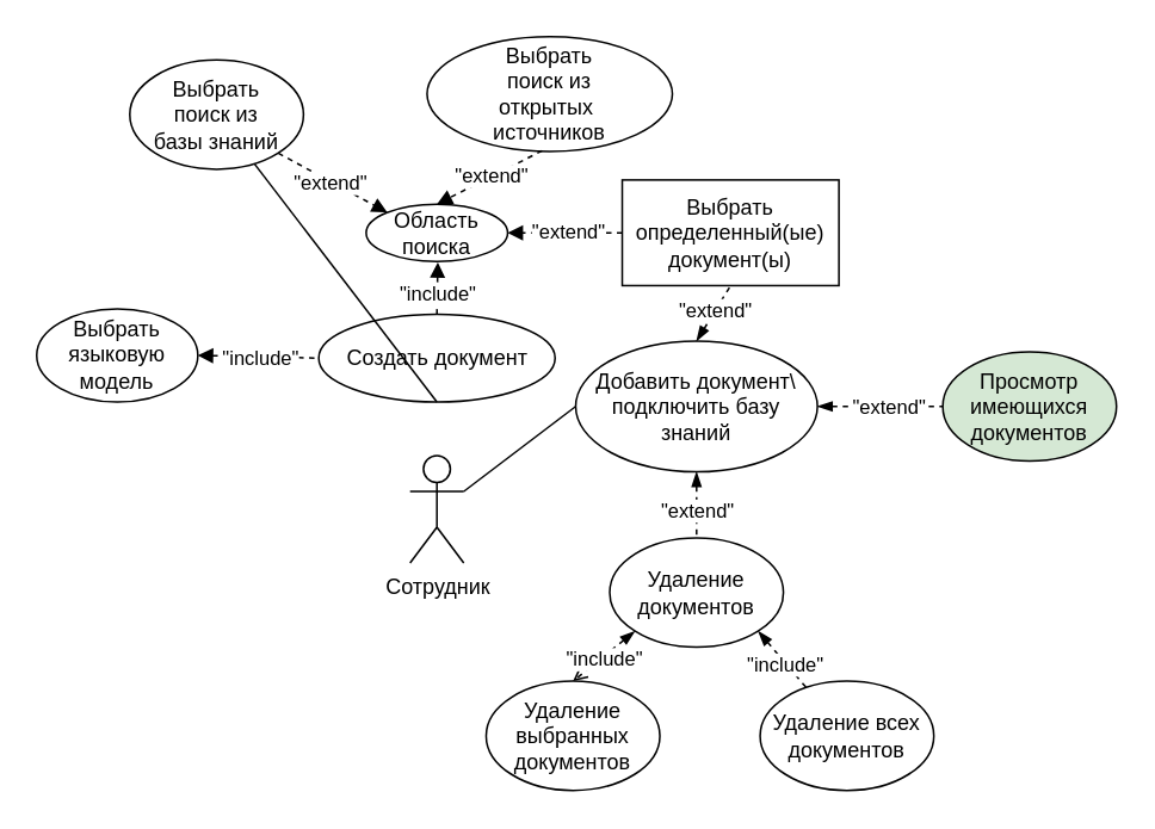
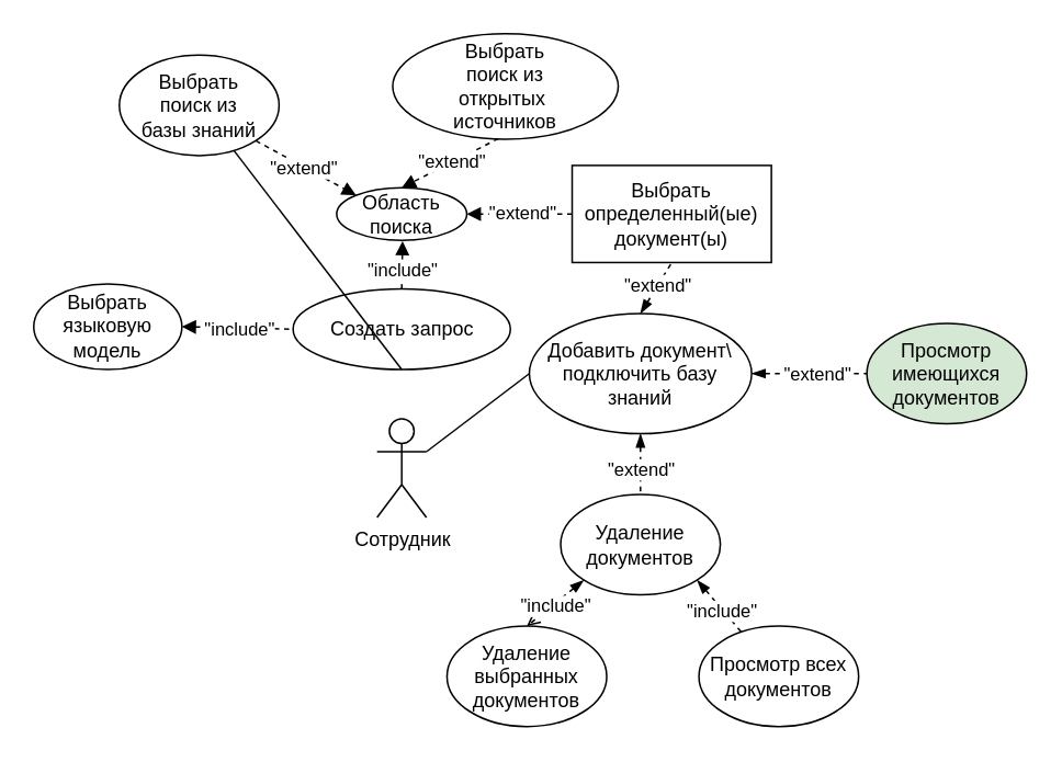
  <mxCell id="0" />
  <mxCell id="1" parent="0" />
  <mxCell id="2" value="Сотрудник" style="shape=umlActor;verticalLabelPosition=bottom;verticalAlign=top;html=1;outlineConnect=0;" vertex="1" parent="1"><mxGeometry x="228.5" y="254" width="30" height="60" as="geometry" /></mxCell>
- <mxCell id="3" value="Создать документ" style="ellipse;whiteSpace=wrap;html=1;" vertex="1" parent="1"><mxGeometry x="177.5" y="175" width="132" height="49" as="geometry" /></mxCell>
+ <mxCell id="3" value="Создать запрос" style="ellipse;whiteSpace=wrap;html=1;" vertex="1" parent="1"><mxGeometry x="177.5" y="175" width="132" height="49" as="geometry" /></mxCell>
  <mxCell id="4" value="" style="endArrow=none;html=1;rounded=0;exitX=0.5;exitY=1;exitDx=0;exitDy=0;" edge="1" parent="1" source="3" target="21"><mxGeometry width="50" height="50" relative="1" as="geometry"><mxPoint x="220" y="347" as="sourcePoint" /><mxPoint x="270" y="297" as="targetPoint" /></mxGeometry></mxCell>
  <mxCell id="5" value="Выбрать&lt;div&gt;языковую&lt;/div&gt;&lt;div&gt;модель&lt;/div&gt;" style="ellipse;whiteSpace=wrap;html=1;" vertex="1" parent="1"><mxGeometry x="20" y="172" width="90" height="52" as="geometry" /></mxCell>
  <mxCell id="6" value="" style="endArrow=none;html=1;rounded=0;exitX=1;exitY=0.5;exitDx=0;exitDy=0;dashed=1;startArrow=block;startFill=1;endFill=1;entryX=0;entryY=0.5;entryDx=0;entryDy=0;" edge="1" parent="1" source="5" target="3"><mxGeometry width="50" height="50" relative="1" as="geometry"><mxPoint x="55" y="410" as="sourcePoint" /><mxPoint x="30" y="387" as="targetPoint" /></mxGeometry></mxCell>
  <mxCell id="7" value="&quot;include&quot;" style="edgeLabel;html=1;align=center;verticalAlign=middle;resizable=0;points=[];" vertex="1" connectable="0" parent="6"><mxGeometry x="-0.041" y="-1" relative="1" as="geometry"><mxPoint x="3" as="offset" /></mxGeometry></mxCell>
  <mxCell id="8" value="Добавить документ\&lt;div&gt;подключить базу знаний&lt;/div&gt;" style="ellipse;whiteSpace=wrap;html=1;" vertex="1" parent="1"><mxGeometry x="321" y="190" width="135" height="73" as="geometry" /></mxCell>
  <mxCell id="9" value="Выбрать определенный(ые) документ(ы)" style="whiteSpace=wrap;html=1;rounded=0;" vertex="1" parent="1"><mxGeometry x="347" y="100" width="121" height="59" as="geometry" /></mxCell>
  <mxCell id="10" value="" style="endArrow=none;html=1;rounded=0;entryX=0.5;entryY=1;entryDx=0;entryDy=0;exitX=0.5;exitY=0;exitDx=0;exitDy=0;dashed=1;startArrow=blockThin;startFill=1;" edge="1" parent="1" source="8" target="9"><mxGeometry width="50" height="50" relative="1" as="geometry"><mxPoint x="336" y="169" as="sourcePoint" /><mxPoint x="297" y="203" as="targetPoint" /></mxGeometry></mxCell>
  <mxCell id="11" value="&quot;extend&quot;" style="edgeLabel;html=1;align=center;verticalAlign=middle;resizable=0;points=[];" vertex="1" connectable="0" parent="10"><mxGeometry x="-0.041" y="-1" relative="1" as="geometry"><mxPoint y="-4" as="offset" /></mxGeometry></mxCell>
  <mxCell id="12" value="Просмотр имеющихся&lt;div&gt;документов&lt;/div&gt;" style="ellipse;whiteSpace=wrap;html=1;fillColor=#d5e8d4;" vertex="1" parent="1"><mxGeometry x="526" y="196" width="97" height="61" as="geometry" /></mxCell>
  <mxCell id="13" value="" style="endArrow=none;html=1;rounded=0;exitX=1;exitY=0.5;exitDx=0;exitDy=0;dashed=1;startArrow=blockThin;startFill=1;entryX=0;entryY=0.5;entryDx=0;entryDy=0;" edge="1" parent="1" source="8" target="12"><mxGeometry width="50" height="50" relative="1" as="geometry"><mxPoint x="403" y="136" as="sourcePoint" /><mxPoint x="418" y="206" as="targetPoint" /></mxGeometry></mxCell>
  <mxCell id="14" value="&quot;extend&quot;" style="edgeLabel;html=1;align=center;verticalAlign=middle;resizable=0;points=[];" vertex="1" connectable="0" parent="13"><mxGeometry x="-0.041" y="-1" relative="1" as="geometry"><mxPoint x="5" y="-1" as="offset" /></mxGeometry></mxCell>
  <mxCell id="15" value="" style="endArrow=none;html=1;rounded=0;entryX=0;entryY=0.5;entryDx=0;entryDy=0;exitX=1;exitY=0.333;exitDx=0;exitDy=0;exitPerimeter=0;" edge="1" parent="1" source="2" target="8"><mxGeometry width="50" height="50" relative="1" as="geometry"><mxPoint x="209" y="195" as="sourcePoint" /><mxPoint x="259" y="145" as="targetPoint" /></mxGeometry></mxCell>
  <mxCell id="16" value="" style="endArrow=block;html=1;rounded=0;exitX=0;exitY=0.5;exitDx=0;exitDy=0;dashed=1;startArrow=none;startFill=0;endFill=1;entryX=1;entryY=0.5;entryDx=0;entryDy=0;" edge="1" parent="1" source="9" target="33"><mxGeometry width="50" height="50" relative="1" as="geometry"><mxPoint x="150" y="169" as="sourcePoint" /><mxPoint x="408" y="-70" as="targetPoint" /></mxGeometry></mxCell>
  <mxCell id="17" value="&quot;extend&quot;" style="edgeLabel;html=1;align=center;verticalAlign=middle;resizable=0;points=[];" vertex="1" connectable="0" parent="16"><mxGeometry x="-0.041" y="-1" relative="1" as="geometry"><mxPoint as="offset" /></mxGeometry></mxCell>
  <mxCell id="18" value="Выбрать&lt;div&gt;поиск из&lt;/div&gt;&lt;div&gt;открытых&amp;nbsp;&lt;/div&gt;&lt;div&gt;источников&lt;/div&gt;" style="ellipse;whiteSpace=wrap;html=1;" vertex="1" parent="1"><mxGeometry x="238" y="20" width="137" height="64" as="geometry" /></mxCell>
  <mxCell id="19" value="" style="endArrow=block;html=1;rounded=0;exitX=0.469;exitY=0.995;exitDx=0;exitDy=0;dashed=1;startArrow=none;startFill=0;endFill=1;exitPerimeter=0;entryX=0.5;entryY=0;entryDx=0;entryDy=0;" edge="1" parent="1" source="18" target="33"><mxGeometry width="50" height="50" relative="1" as="geometry"><mxPoint x="335" y="153" as="sourcePoint" /><mxPoint x="333" y="9" as="targetPoint" /></mxGeometry></mxCell>
  <mxCell id="20" value="&quot;extend&quot;" style="edgeLabel;html=1;align=center;verticalAlign=middle;resizable=0;points=[];" vertex="1" connectable="0" parent="19"><mxGeometry x="-0.041" y="-1" relative="1" as="geometry"><mxPoint as="offset" /></mxGeometry></mxCell>
  <mxCell id="21" value="Выбрать&lt;div&gt;поиск из&lt;/div&gt;&lt;div&gt;базы знаний&lt;/div&gt;" style="ellipse;whiteSpace=wrap;html=1;" vertex="1" parent="1"><mxGeometry x="72" y="33" width="97" height="61" as="geometry" /></mxCell>
  <mxCell id="22" value="" style="endArrow=block;html=1;rounded=0;exitX=1;exitY=1;exitDx=0;exitDy=0;dashed=1;startArrow=none;startFill=0;endFill=1;entryX=0;entryY=0;entryDx=0;entryDy=0;" edge="1" parent="1" source="21" target="33"><mxGeometry width="50" height="50" relative="1" as="geometry"><mxPoint x="351" y="161" as="sourcePoint" /><mxPoint x="150" y="35" as="targetPoint" /></mxGeometry></mxCell>
  <mxCell id="23" value="&quot;extend&quot;" style="edgeLabel;html=1;align=center;verticalAlign=middle;resizable=0;points=[];" vertex="1" connectable="0" parent="22"><mxGeometry x="-0.041" y="-1" relative="1" as="geometry"><mxPoint as="offset" /></mxGeometry></mxCell>
  <mxCell id="24" value="Удаление&lt;div&gt;документов&lt;/div&gt;" style="ellipse;whiteSpace=wrap;html=1;" vertex="1" parent="1"><mxGeometry x="340" y="300" width="97" height="61" as="geometry" /></mxCell>
  <mxCell id="25" value="" style="endArrow=none;html=1;rounded=0;exitX=0.5;exitY=1;exitDx=0;exitDy=0;dashed=1;startArrow=blockThin;startFill=1;entryX=0.5;entryY=0;entryDx=0;entryDy=0;" edge="1" parent="1" source="8" target="24"><mxGeometry width="50" height="50" relative="1" as="geometry"><mxPoint x="508" y="299" as="sourcePoint" /><mxPoint x="540" y="197" as="targetPoint" /></mxGeometry></mxCell>
  <mxCell id="26" value="&quot;extend&quot;" style="edgeLabel;html=1;align=center;verticalAlign=middle;resizable=0;points=[];" vertex="1" connectable="0" parent="25"><mxGeometry x="-0.041" y="-1" relative="1" as="geometry"><mxPoint x="1" y="3" as="offset" /></mxGeometry></mxCell>
  <mxCell id="27" value="Удаление&lt;div&gt;выбранных&lt;/div&gt;&lt;div&gt;документов&lt;/div&gt;" style="ellipse;whiteSpace=wrap;html=1;" vertex="1" parent="1"><mxGeometry x="271" y="380" width="97" height="61" as="geometry" /></mxCell>
- <mxCell id="28" value="Удаление всех&lt;div&gt;документов&lt;/div&gt;" style="ellipse;whiteSpace=wrap;html=1;" vertex="1" parent="1"><mxGeometry x="424" y="380" width="97" height="61" as="geometry" /></mxCell>
+ <mxCell id="28" value="Просмотр всех&lt;div&gt;документов&lt;/div&gt;" style="ellipse;whiteSpace=wrap;html=1;" vertex="1" parent="1"><mxGeometry x="424" y="380" width="97" height="61" as="geometry" /></mxCell>
  <mxCell id="29" value="" style="endArrow=open;html=1;rounded=0;entryX=0.5;entryY=0;entryDx=0;entryDy=0;exitX=0;exitY=1;exitDx=0;exitDy=0;dashed=1;startArrow=blockThin;startFill=1;endFill=1;" edge="1" parent="1" source="24" target="27"><mxGeometry width="50" height="50" relative="1" as="geometry"><mxPoint x="439" y="353" as="sourcePoint" /><mxPoint x="398" y="413" as="targetPoint" /></mxGeometry></mxCell>
  <mxCell id="30" value="&quot;include&quot;" style="edgeLabel;html=1;align=center;verticalAlign=middle;resizable=0;points=[];" vertex="1" connectable="0" parent="29"><mxGeometry x="-0.041" y="-1" relative="1" as="geometry"><mxPoint x="-1" y="3" as="offset" /></mxGeometry></mxCell>
  <mxCell id="31" value="" style="endArrow=none;html=1;rounded=0;exitX=1;exitY=1;exitDx=0;exitDy=0;dashed=1;startArrow=blockThin;startFill=1;endFill=1;" edge="1" parent="1" source="24" target="28"><mxGeometry width="50" height="50" relative="1" as="geometry"><mxPoint x="533" y="401" as="sourcePoint" /><mxPoint x="492" y="461" as="targetPoint" /></mxGeometry></mxCell>
  <mxCell id="32" value="&quot;include&quot;" style="edgeLabel;html=1;align=center;verticalAlign=middle;resizable=0;points=[];" vertex="1" connectable="0" parent="31"><mxGeometry x="-0.041" y="-1" relative="1" as="geometry"><mxPoint x="2" y="3" as="offset" /></mxGeometry></mxCell>
  <mxCell id="33" value="Область&lt;div&gt;поиска&lt;/div&gt;" style="ellipse;whiteSpace=wrap;html=1;" vertex="1" parent="1"><mxGeometry x="204" y="113.5" width="79" height="32" as="geometry" /></mxCell>
  <mxCell id="34" value="" style="endArrow=none;html=1;rounded=0;dashed=1;startArrow=block;startFill=1;entryX=0.5;entryY=0;entryDx=0;entryDy=0;endFill=1;" edge="1" parent="1" target="3"><mxGeometry width="50" height="50" relative="1" as="geometry"><mxPoint x="244" y="146" as="sourcePoint" /><mxPoint x="230" y="188" as="targetPoint" /></mxGeometry></mxCell>
  <mxCell id="35" value="&quot;include&quot;" style="edgeLabel;html=1;align=center;verticalAlign=middle;resizable=0;points=[];" vertex="1" connectable="0" parent="34"><mxGeometry x="-0.041" y="-1" relative="1" as="geometry"><mxPoint x="1" y="4" as="offset" /></mxGeometry></mxCell>
